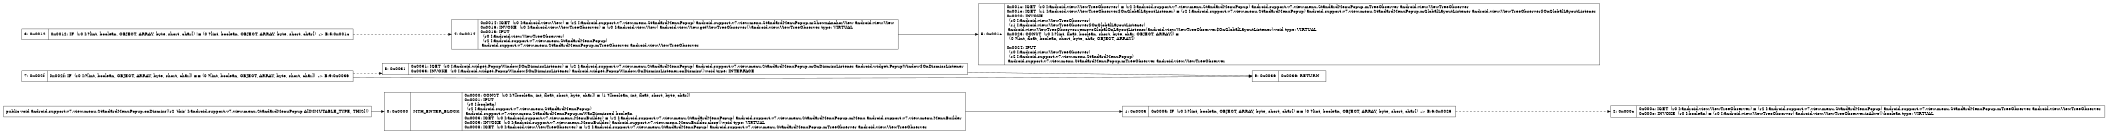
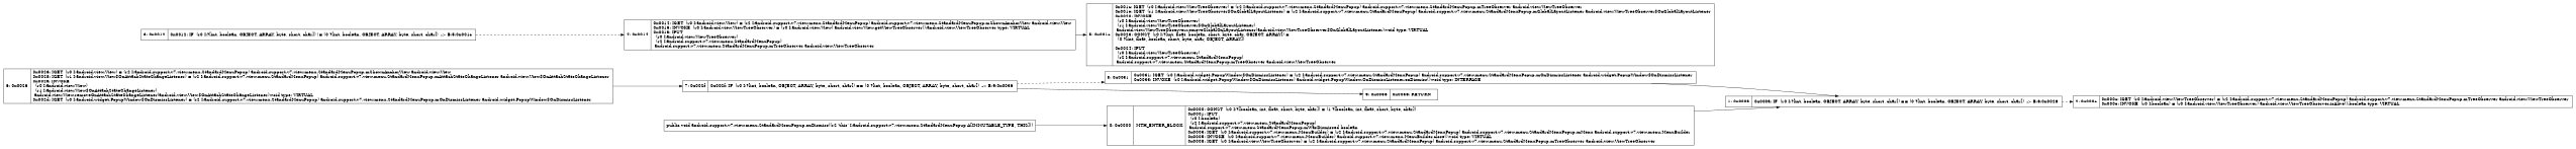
  digraph {
    rankdir=LR
    node [shape=record]
    n1 [label="{0\:\ 0x0000|MTH_ENTER_BLOCK\l|0x0000: CONST  (r0 I:?[boolean, int, float, short, byte, char]) = (1 ?[boolean, int, float, short, byte, char]) \l0x0001: IPUT  \l  (r0 I:boolean)\l  (r2 I:android.support.v7.view.menu.StandardMenuPopup)\l android.support.v7.view.menu.StandardMenuPopup.mWasDismissed boolean \l0x0003: IGET  (r0 I:android.support.v7.view.menu.MenuBuilder) = (r2 I:android.support.v7.view.menu.StandardMenuPopup) android.support.v7.view.menu.StandardMenuPopup.mMenu android.support.v7.view.menu.MenuBuilder \l0x0005: INVOKE  (r0 I:android.support.v7.view.menu.MenuBuilder) android.support.v7.view.menu.MenuBuilder.close():void type: VIRTUAL \l0x0008: IGET  (r0 I:android.view.ViewTreeObserver) = (r2 I:android.support.v7.view.menu.StandardMenuPopup) android.support.v7.view.menu.StandardMenuPopup.mTreeObserver android.view.ViewTreeObserver \l}"]
    n2 [label="{1\:\ 0x000a|0x000a: IF  (r0 I:?[int, boolean, OBJECT, ARRAY, byte, short, char]) == (0 ?[int, boolean, OBJECT, ARRAY, byte, short, char])  \-\> B:6:0x0026 \l}"]
    n3 [label="{2\:\ 0x000c|0x000c: IGET  (r0 I:android.view.ViewTreeObserver) = (r2 I:android.support.v7.view.menu.StandardMenuPopup) android.support.v7.view.menu.StandardMenuPopup.mTreeObserver android.view.ViewTreeObserver \l0x000e: INVOKE  (r0 I:boolean) = (r0 I:android.view.ViewTreeObserver) android.view.ViewTreeObserver.isAlive():boolean type: VIRTUAL \l}"]
+   n4 [label="{6\:\ 0x0026|0x0026: IGET  (r0 I:android.view.View) = (r2 I:android.support.v7.view.menu.StandardMenuPopup) android.support.v7.view.menu.StandardMenuPopup.mShownAnchorView android.view.View \l0x0028: IGET  (r1 I:android.view.View$OnAttachStateChangeListener) = (r2 I:android.support.v7.view.menu.StandardMenuPopup) android.support.v7.view.menu.StandardMenuPopup.mAttachStateChangeListener android.view.View$OnAttachStateChangeListener \l0x002a: INVOKE  \l  (r0 I:android.view.View)\l  (r1 I:android.view.View$OnAttachStateChangeListener)\l android.view.View.removeOnAttachStateChangeListener(android.view.View$OnAttachStateChangeListener):void type: VIRTUAL \l0x002d: IGET  (r0 I:android.widget.PopupWindow$OnDismissListener) = (r2 I:android.support.v7.view.menu.StandardMenuPopup) android.support.v7.view.menu.StandardMenuPopup.mOnDismissListener android.widget.PopupWindow$OnDismissListener \l}"]
    n5 [label="{7\:\ 0x002f|0x002f: IF  (r0 I:?[int, boolean, OBJECT, ARRAY, byte, short, char]) == (0 ?[int, boolean, OBJECT, ARRAY, byte, short, char])  \-\> B:9:0x0036 \l}"]
    n6 [label="{3\:\ 0x0012|0x0012: IF  (r0 I:?[int, boolean, OBJECT, ARRAY, byte, short, char]) != (0 ?[int, boolean, OBJECT, ARRAY, byte, short, char])  \-\> B:5:0x001c \l}"]
    n7 [label="{4\:\ 0x0014|0x0014: IGET  (r0 I:android.view.View) = (r2 I:android.support.v7.view.menu.StandardMenuPopup) android.support.v7.view.menu.StandardMenuPopup.mShownAnchorView android.view.View \l0x0016: INVOKE  (r0 I:android.view.ViewTreeObserver) = (r0 I:android.view.View) android.view.View.getViewTreeObserver():android.view.ViewTreeObserver type: VIRTUAL \l0x001a: IPUT  \l  (r0 I:android.view.ViewTreeObserver)\l  (r2 I:android.support.v7.view.menu.StandardMenuPopup)\l android.support.v7.view.menu.StandardMenuPopup.mTreeObserver android.view.ViewTreeObserver \l}"]
    n8 [label="{5\:\ 0x001c|0x001c: IGET  (r0 I:android.view.ViewTreeObserver) = (r2 I:android.support.v7.view.menu.StandardMenuPopup) android.support.v7.view.menu.StandardMenuPopup.mTreeObserver android.view.ViewTreeObserver \l0x001e: IGET  (r1 I:android.view.ViewTreeObserver$OnGlobalLayoutListener) = (r2 I:android.support.v7.view.menu.StandardMenuPopup) android.support.v7.view.menu.StandardMenuPopup.mGlobalLayoutListener android.view.ViewTreeObserver$OnGlobalLayoutListener \l0x0020: INVOKE  \l  (r0 I:android.view.ViewTreeObserver)\l  (r1 I:android.view.ViewTreeObserver$OnGlobalLayoutListener)\l android.view.ViewTreeObserver.removeGlobalOnLayoutListener(android.view.ViewTreeObserver$OnGlobalLayoutListener):void type: VIRTUAL \l0x0023: CONST  (r0 I:?[int, float, boolean, short, byte, char, OBJECT, ARRAY]) = \l  (0 ?[int, float, boolean, short, byte, char, OBJECT, ARRAY])\l \l0x0024: IPUT  \l  (r0 I:android.view.ViewTreeObserver)\l  (r2 I:android.support.v7.view.menu.StandardMenuPopup)\l android.support.v7.view.menu.StandardMenuPopup.mTreeObserver android.view.ViewTreeObserver \l}"]
    n9 [label="{8\:\ 0x0031|0x0031: IGET  (r0 I:android.widget.PopupWindow$OnDismissListener) = (r2 I:android.support.v7.view.menu.StandardMenuPopup) android.support.v7.view.menu.StandardMenuPopup.mOnDismissListener android.widget.PopupWindow$OnDismissListener \l0x0033: INVOKE  (r0 I:android.widget.PopupWindow$OnDismissListener) android.widget.PopupWindow.OnDismissListener.onDismiss():void type: INTERFACE \l}"]
    n10 [label="{9\:\ 0x0036|0x0036: RETURN   \l}"]
    n11 [label="{public void android.support.v7.view.menu.StandardMenuPopup.onDismiss((r2 'this' I:android.support.v7.view.menu.StandardMenuPopup A[IMMUTABLE_TYPE, THIS])) }"]
    n1 -> n2
    n2 -> n3 [style=dashed]
+   n4 -> n5
    n5 -> n9 [style=dashed]
    n5 -> n10
    n6 -> n7 [style=dashed]
    n7 -> n8
-   n9 -> n10
+   n9 -> n2
    n11 -> n1
  }
